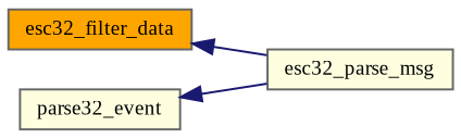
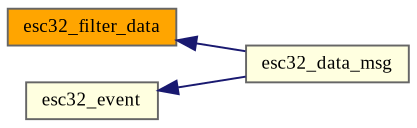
  digraph {
    fontname="Liberation Serif"
    rankdir=LR
    node [color=gray40 fillcolor=lightyellow fontname="Liberation Serif" fontsize=10 shape=record style=filled]
    edge [color=midnightblue dir=back fontname="Liberation Serif" fontsize=10 labelfontname=FreeSans labelfontsize=10 style=solid]
    n1 [fillcolor=orange fontcolor=black height=0.2 label=esc32_filter_data width=0.4]
-   n2 [height=0.2 label=esc32_parse_msg width=0.4]
-   n3 [height=0.2 label=parse32_event width=0.4]
+   n2 [height=0.2 label=esc32_data_msg width=0.4]
+   n3 [height=0.2 label=esc32_event width=0.4]
    n1 -> n2
    n3 -> n2
  }
